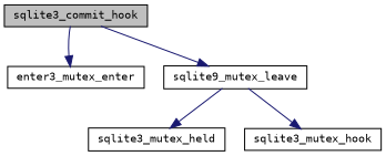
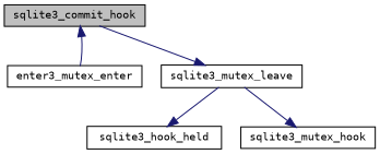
  digraph {
    fontname="DejaVu Sans Mono"
    rankdir=TB
    node [color=black fillcolor=white fontname="DejaVu Sans Mono" fontsize=10 shape=record style=filled]
    edge [color=midnightblue fontname="DejaVu Sans Mono" fontsize=10 labelfontname=FreeSans labelfontsize=10 style=solid]
    n1 [fillcolor=grey75 fontcolor=black height=0.2 label=sqlite3_commit_hook width=0.4]
    n2 [height=0.2 label=enter3_mutex_enter width=0.4]
-   n3 [height=0.2 label=sqlite9_mutex_leave width=0.4]
-   n4 [height=0.2 label=sqlite3_mutex_held width=0.4]
+   n3 [height=0.2 label=sqlite3_mutex_leave width=0.4]
+   n4 [height=0.2 label=sqlite3_hook_held width=0.4]
    n5 [height=0.2 label=sqlite3_mutex_hook width=0.4]
-   n1 -> n2
+   n2 -> n1
    n1 -> n3
    n3 -> n4
    n3 -> n5
  }
